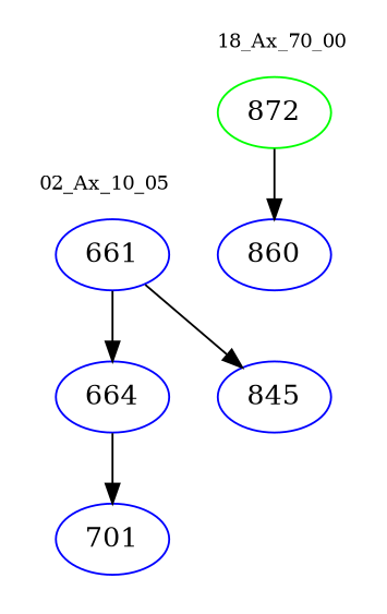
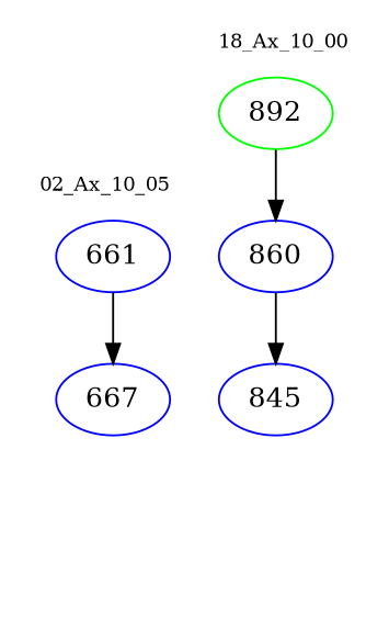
  digraph {
    node [color=blue]
    edge [color=black]
    n1 [label=661]
-   n2 [label=664]
-   n3 [label=701]
-   n4 [color=green label=872]
+   n2 [label=667]
+   n4 [color=green label=892]
    n5 [label=860]
    n6 [label=845]
    subgraph cluster_1 {
      color=white
      fontsize=10
      label="02_Ax_10_05"
      n1
      n2
-     n3
    }
    subgraph cluster_2 {
      color=white
      fontsize=10
-     label="18_Ax_70_00"
+     label="18_Ax_10_00"
      n4
      n5
      n6
    }
    n1 -> n2
-   n2 -> n3
    n4 -> n5
-   n1 -> n6
+   n5 -> n6
  }
